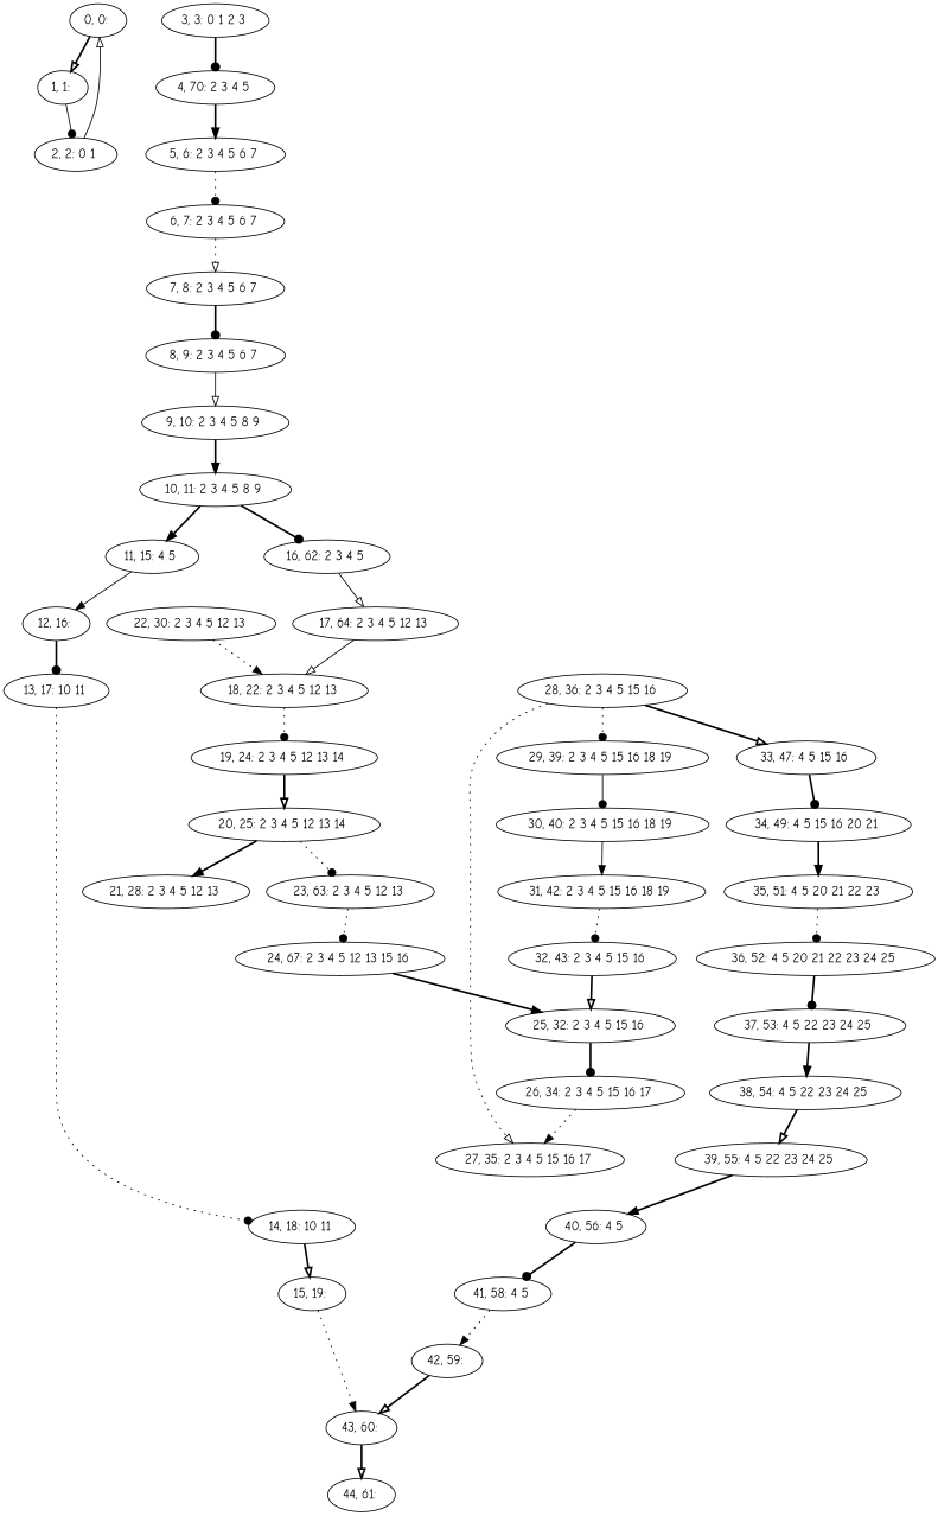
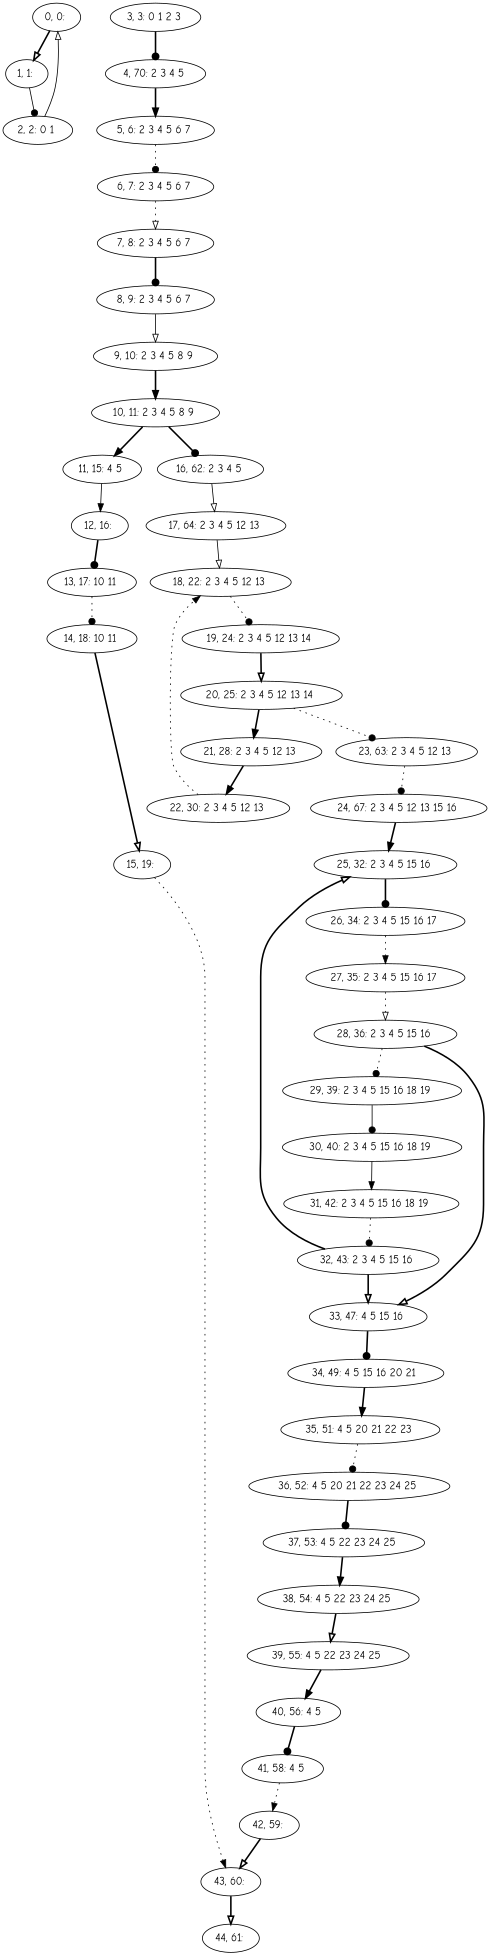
  digraph {
    fontname="Comic Neue"
    node [fontname="Comic Neue"]
    edge [arrowhead=dot fontname="Comic Neue" style=bold]
    n1 [label="0, 0: "]
    n2 [label="1, 1: "]
    n3 [label="2, 2: 0 1 "]
    n4 [label="3, 3: 0 1 2 3 "]
    n5 [label="4, 70: 2 3 4 5 "]
    n6 [label="5, 6: 2 3 4 5 6 7 "]
    n7 [label="6, 7: 2 3 4 5 6 7 "]
    n8 [label="7, 8: 2 3 4 5 6 7 "]
    n9 [label="8, 9: 2 3 4 5 6 7 "]
    n10 [label="9, 10: 2 3 4 5 8 9 "]
    n11 [label="10, 11: 2 3 4 5 8 9 "]
    n12 [label="11, 15: 4 5 "]
    n13 [label="16, 62: 2 3 4 5 "]
    n14 [label="12, 16: "]
    n15 [label="17, 64: 2 3 4 5 12 13 "]
    n16 [label="13, 17: 10 11 "]
    n17 [label="14, 18: 10 11 "]
    n18 [label="15, 19: "]
    n19 [label="43, 60: "]
    n20 [label="44, 61: "]
    n21 [label="18, 22: 2 3 4 5 12 13 "]
    n22 [label="19, 24: 2 3 4 5 12 13 14 "]
    n23 [label="20, 25: 2 3 4 5 12 13 14 "]
    n24 [label="21, 28: 2 3 4 5 12 13 "]
    n25 [label="23, 63: 2 3 4 5 12 13 "]
    n26 [label="22, 30: 2 3 4 5 12 13 "]
    n27 [label="24, 67: 2 3 4 5 12 13 15 16 "]
    n28 [label="25, 32: 2 3 4 5 15 16 "]
    n29 [label="26, 34: 2 3 4 5 15 16 17 "]
    n30 [label="27, 35: 2 3 4 5 15 16 17 "]
    n31 [label="28, 36: 2 3 4 5 15 16 "]
    n32 [label="29, 39: 2 3 4 5 15 16 18 19 "]
    n33 [label="33, 47: 4 5 15 16 "]
    n34 [label="30, 40: 2 3 4 5 15 16 18 19 "]
    n35 [label="34, 49: 4 5 15 16 20 21 "]
    n36 [label="31, 42: 2 3 4 5 15 16 18 19 "]
    n37 [label="32, 43: 2 3 4 5 15 16 "]
    n38 [label="35, 51: 4 5 20 21 22 23 "]
    n39 [label="36, 52: 4 5 20 21 22 23 24 25 "]
    n40 [label="37, 53: 4 5 22 23 24 25 "]
    n41 [label="38, 54: 4 5 22 23 24 25 "]
    n42 [label="39, 55: 4 5 22 23 24 25 "]
    n43 [label="40, 56: 4 5 "]
    n44 [label="41, 58: 4 5 "]
    n45 [label="42, 59: "]
    n1 -> n2 [arrowhead=onormal]
    n2 -> n3 [style=solid]
    n3 -> n1 [arrowhead=onormal style=solid]
    n4 -> n5
    n5 -> n6 [arrowhead=normal]
    n6 -> n7 [style=dotted]
    n7 -> n8 [arrowhead=onormal style=dotted]
    n8 -> n9
    n9 -> n10 [arrowhead=onormal style=solid]
    n10 -> n11 [arrowhead=normal]
    n11 -> n12 [arrowhead=normal]
    n11 -> n13
    n12 -> n14 [arrowhead=normal style=solid]
    n13 -> n15 [arrowhead=onormal style=solid]
    n14 -> n16
    n15 -> n21 [arrowhead=onormal style=solid]
    n16 -> n17 [style=dotted]
    n17 -> n18 [arrowhead=onormal]
    n18 -> n19 [arrowhead=normal style=dotted]
    n19 -> n20 [arrowhead=onormal]
    n21 -> n22 [style=dotted]
    n22 -> n23 [arrowhead=onormal]
    n23 -> n24 [arrowhead=normal]
    n23 -> n25 [style=dotted]
+   n24 -> n26 [arrowhead=normal]
    n25 -> n27 [style=dotted]
    n26 -> n21 [arrowhead=normal style=dotted]
    n27 -> n28 [arrowhead=normal]
    n28 -> n29
    n29 -> n30 [arrowhead=normal style=dotted]
-   n31 -> n30 [arrowhead=onormal style=dotted]
+   n30 -> n31 [arrowhead=onormal style=dotted]
    n31 -> n32 [style=dotted]
    n31 -> n33 [arrowhead=onormal]
    n32 -> n34 [style=solid]
    n33 -> n35
    n34 -> n36 [arrowhead=normal style=solid]
    n35 -> n38 [arrowhead=normal]
    n36 -> n37 [style=dotted]
    n37 -> n28 [arrowhead=onormal]
+   n37 -> n33 [arrowhead=onormal]
    n38 -> n39 [style=dotted]
    n39 -> n40
    n40 -> n41 [arrowhead=normal]
    n41 -> n42 [arrowhead=onormal]
    n42 -> n43 [arrowhead=normal]
    n43 -> n44
    n44 -> n45 [arrowhead=normal style=dotted]
    n45 -> n19 [arrowhead=onormal]
  }
